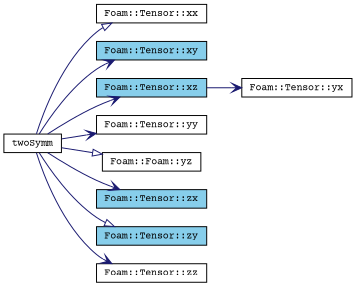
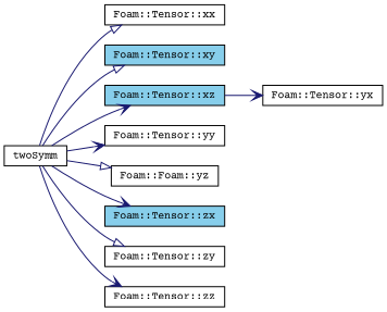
  digraph {
    fontname="Courier Prime"
    rankdir=LR
    node [color=black fillcolor=white fontname="Courier Prime" fontsize=10 shape=record style=filled]
    edge [arrowhead=vee color=midnightblue fontname="Courier Prime" fontsize=10 labelfontname=Helvetica labelfontsize=10 style=solid]
    n1 [fontcolor=black height=0.2 label=twoSymm width=0.4]
    n2 [height=0.2 label="Foam::Tensor::xx" width=0.4]
    n3 [fillcolor=skyblue height=0.2 label="Foam::Tensor::xy" width=0.4]
    n4 [fillcolor=skyblue height=0.2 label="Foam::Tensor::xz" width=0.4]
    n5 [height=0.2 label="Foam::Tensor::yy" width=0.4]
    n6 [height=0.2 label="Foam::Foam::yz" width=0.4]
    n7 [fillcolor=skyblue height=0.2 label="Foam::Tensor::zx" width=0.4]
-   n8 [fillcolor=skyblue height=0.2 label="Foam::Tensor::zy" width=0.4]
+   n8 [height=0.2 label="Foam::Tensor::zy" width=0.4]
    n9 [height=0.2 label="Foam::Tensor::zz" width=0.4]
    n10 [height=0.2 label="Foam::Tensor::yx" width=0.4]
    n1 -> n2 [arrowhead=onormal]
-   n1 -> n3
+   n1 -> n3 [arrowhead=onormal]
    n1 -> n4
    n1 -> n5
    n1 -> n6 [arrowhead=onormal]
    n1 -> n7
    n1 -> n8 [arrowhead=onormal]
    n1 -> n9
    n4 -> n10
  }
